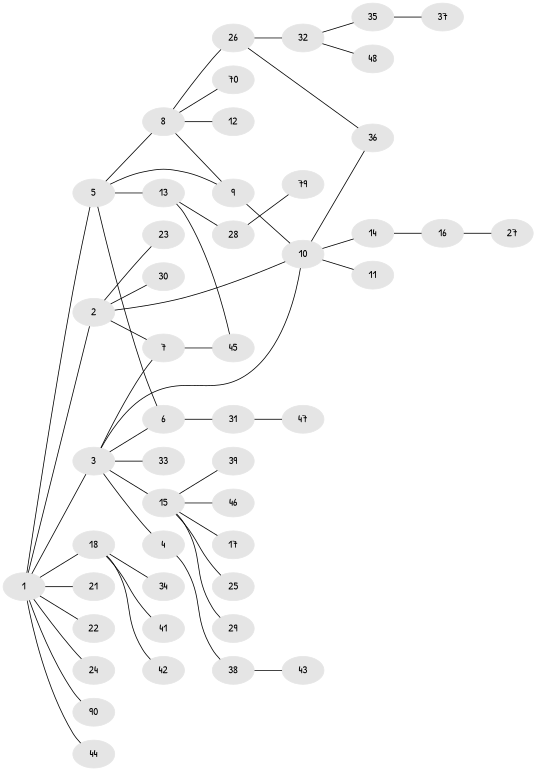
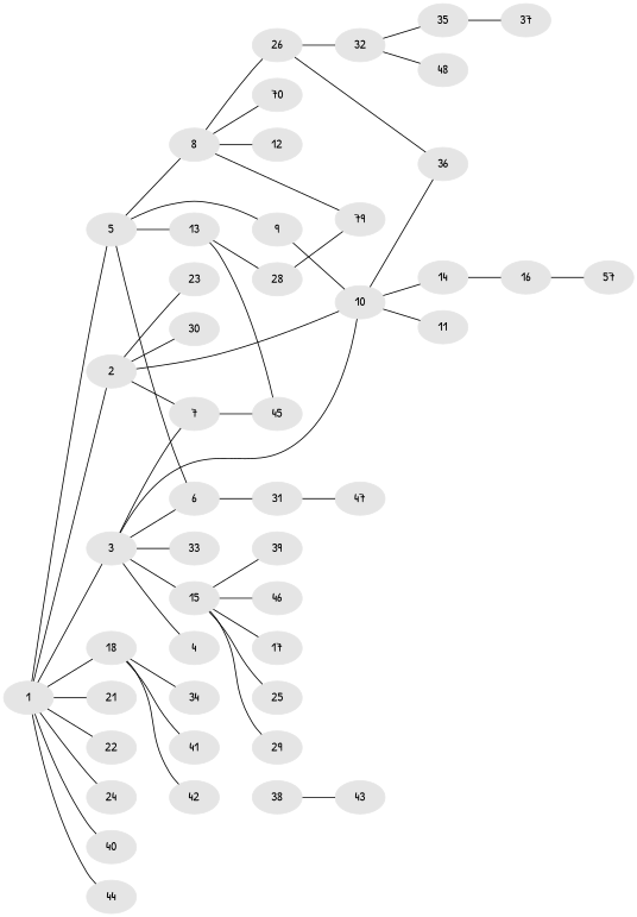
  graph {
    fontname="Patrick Hand"
    rankdir=LR
    node [color=gray90 fontname="Patrick Hand" style=filled]
    edge [fontname="Patrick Hand"]
    1
    2
    3
    5
    18
    21
    22
    24
-   40 [label=90]
+   40
    44
    7
    10
    23
    30
    4
    6
    15
    33
    8
    9
    13
    34
    41
    42
    45
    11
    14
    36
    38
    31
    17
    25
    29
    39
    46
    43
    12
    n38 [label=70]
    26
    28
    47
    32
    16
    n44 [label=79]
-   27
+   27 [label=57]
    35
    48
    37
    1 -- 2
    1 -- 3
    1 -- 5
    1 -- 18
    1 -- 21
    1 -- 22
    1 -- 24
    1 -- 40
    1 -- 44
    2 -- 7
    2 -- 10
    2 -- 23
    2 -- 30
    3 -- 7
    3 -- 10
    3 -- 4
    3 -- 6
    3 -- 15
    3 -- 33
    5 -- 6
    5 -- 8
    5 -- 9
    5 -- 13
    18 -- 34
    18 -- 41
    18 -- 42
    7 -- 45
    10 -- 11
    10 -- 14
    10 -- 36
-   4 -- 38
    6 -- 31
    15 -- 17
    15 -- 25
    15 -- 29
    15 -- 39
    15 -- 46
-   8 -- 9
+   8 -- n44
    8 -- 12
    8 -- n38
    8 -- 26
    9 -- 10
    13 -- 45
    13 -- 28
    14 -- 16
    38 -- 43
    31 -- 47
    26 -- 36
    26 -- 32
    28 -- n44
    32 -- 35
    32 -- 48
    16 -- 27
    35 -- 37
  }
